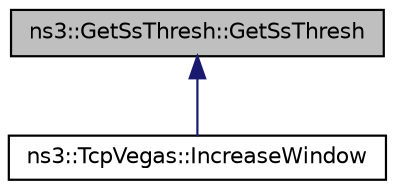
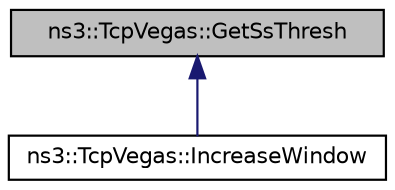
  digraph {
    rankdir=TB
    fontname="DejaVu Sans"
    node [color=black fontname="DejaVu Sans" fontsize=10 shape=record style=filled]
-   n1 [fillcolor=grey75 fontcolor=black height=0.2 label="ns3::GetSsThresh::GetSsThresh" width=0.4]
+   n1 [fillcolor=grey75 fontcolor=black height=0.2 label="ns3::TcpVegas::GetSsThresh" width=0.4]
    n2 [fillcolor=white height=0.2 label="ns3::TcpVegas::IncreaseWindow" width=0.4]
    n1 -> n2 [color=midnightblue dir=back fontname="DejaVu Sans" fontsize=10 labelfontname=Helvetica labelfontsize=10 style=solid]
  }
